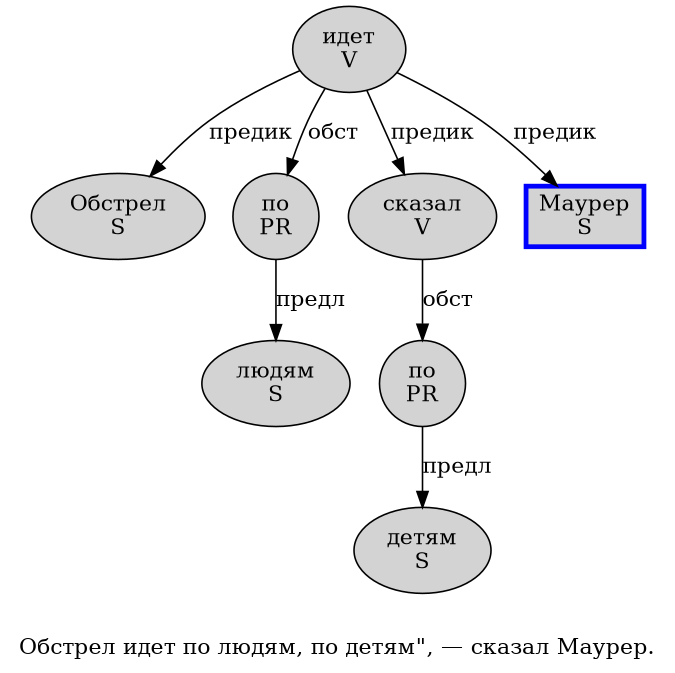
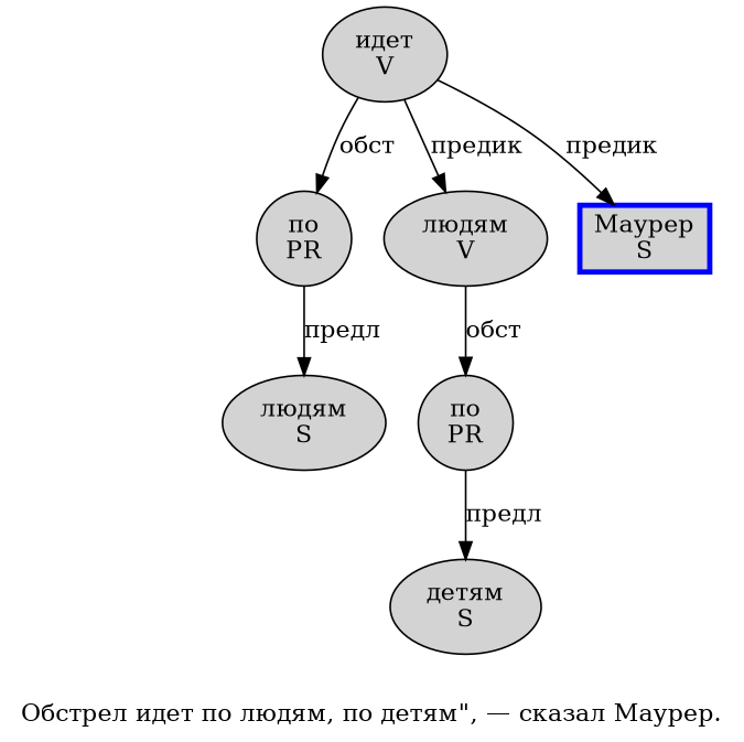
  digraph {
    label="Обстрел идет по людям, по детям\", — сказал Маурер."
    node [fillcolor=lightgray penwidth=1 shape=ellipse style=filled]
-   n1 [label="Обстрел\nS"]
    n2 [label="идет\nV"]
    n3 [label="по\nPR"]
-   n4 [label="сказал\nV"]
+   n4 [label="людям\nV"]
    n5 [color=blue label="Маурер\nS" penwidth=3 shape=box]
    n6 [label="людям\nS"]
    n7 [label="по\nPR"]
    n8 [label="детям\nS"]
-   n2 -> n1 [label="предик"]
    n2 -> n3 [label="обст"]
    n2 -> n4 [label="предик"]
    n2 -> n5 [label="предик"]
    n3 -> n6 [label="предл"]
    n4 -> n7 [label="обст"]
    n7 -> n8 [label="предл"]
  }
